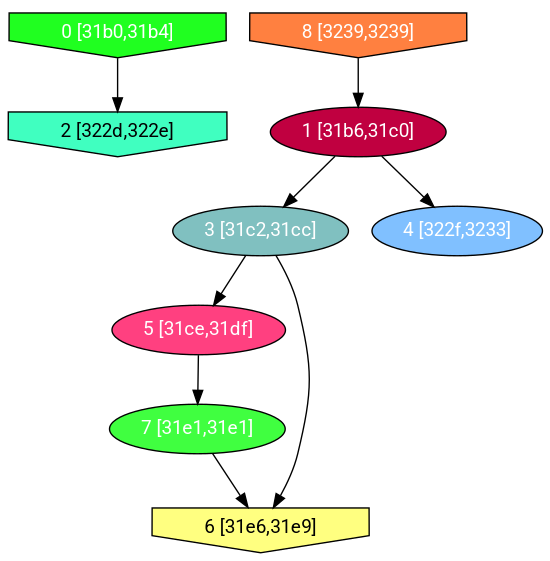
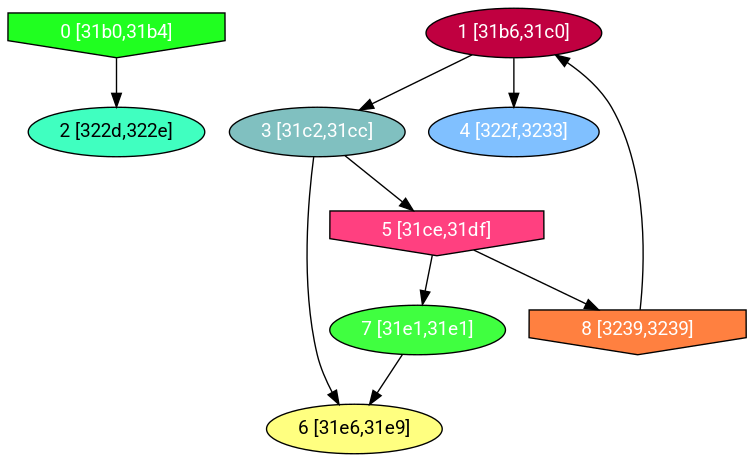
  digraph {
    fontname=Roboto
    node [fontcolor="#ffffff" fontname=Roboto shape=oval style=filled]
    edge [fontname=Roboto]
    n1 [fillcolor="#20FF20" label="0 [31b0,31b4]" shape=invhouse]
-   n2 [fillcolor="#40FFC0" fontcolor="#000000" label="2 [322d,322e]" shape=invhouse]
+   n2 [fillcolor="#40FFC0" fontcolor="#000000" label="2 [322d,322e]"]
    n3 [fillcolor="#C00040" label="1 [31b6,31c0]"]
    n4 [fillcolor="#80C0C0" label="3 [31c2,31cc]"]
    n5 [fillcolor="#80C0FF" label="4 [322f,3233]"]
-   n6 [fillcolor="#FF4080" label="5 [31ce,31df]"]
-   n7 [fillcolor="#FFFF80" fontcolor="#000000" label="6 [31e6,31e9]" shape=invhouse]
+   n6 [fillcolor="#FF4080" label="5 [31ce,31df]" shape=invhouse]
+   n7 [fillcolor="#FFFF80" fontcolor="#000000" label="6 [31e6,31e9]" shape=ellipse]
    n8 [fillcolor="#40FF40" label="7 [31e1,31e1]"]
    n9 [fillcolor="#FF8040" label="8 [3239,3239]" shape=invhouse]
    n1 -> n2
    n3 -> n4
    n3 -> n5
    n4 -> n6
    n4 -> n7
    n6 -> n8
+   n6 -> n9
    n8 -> n7
    n9 -> n3
  }
